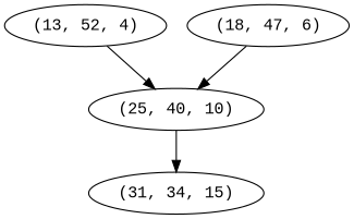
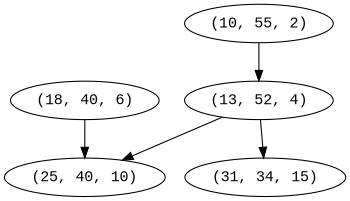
  digraph {
    fontname="Liberation Mono"
    node [fontname="Liberation Mono"]
    edge [fontname="Liberation Mono"]
+   "(10, 55, 2)"
    "(13, 52, 4)"
    "(25, 40, 10)"
-   "(18, 47, 6)"
+   "(18, 47, 6)" [label="(18, 40, 6)"]
    "(31, 34, 15)"
+   "(10, 55, 2)" -> "(13, 52, 4)"
    "(13, 52, 4)" -> "(25, 40, 10)"
-   "(25, 40, 10)" -> "(31, 34, 15)"
+   "(13, 52, 4)" -> "(31, 34, 15)"
    "(18, 47, 6)" -> "(25, 40, 10)"
  }
